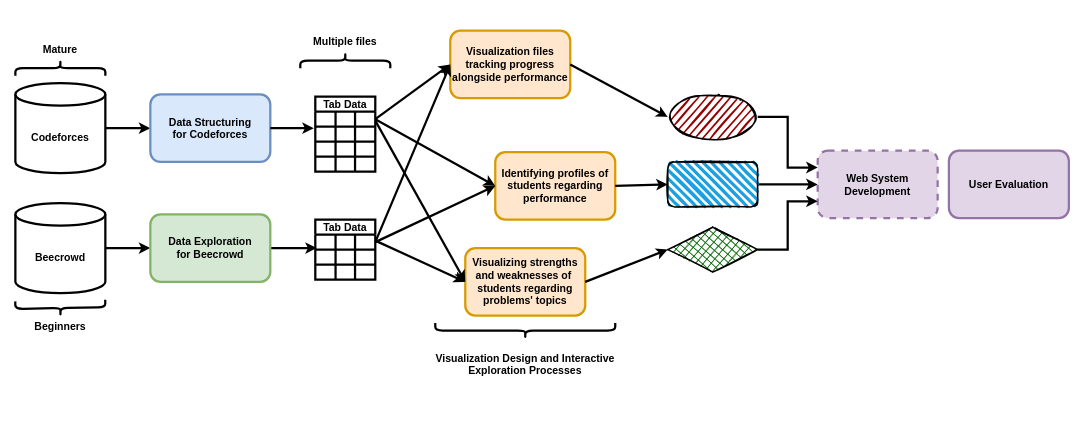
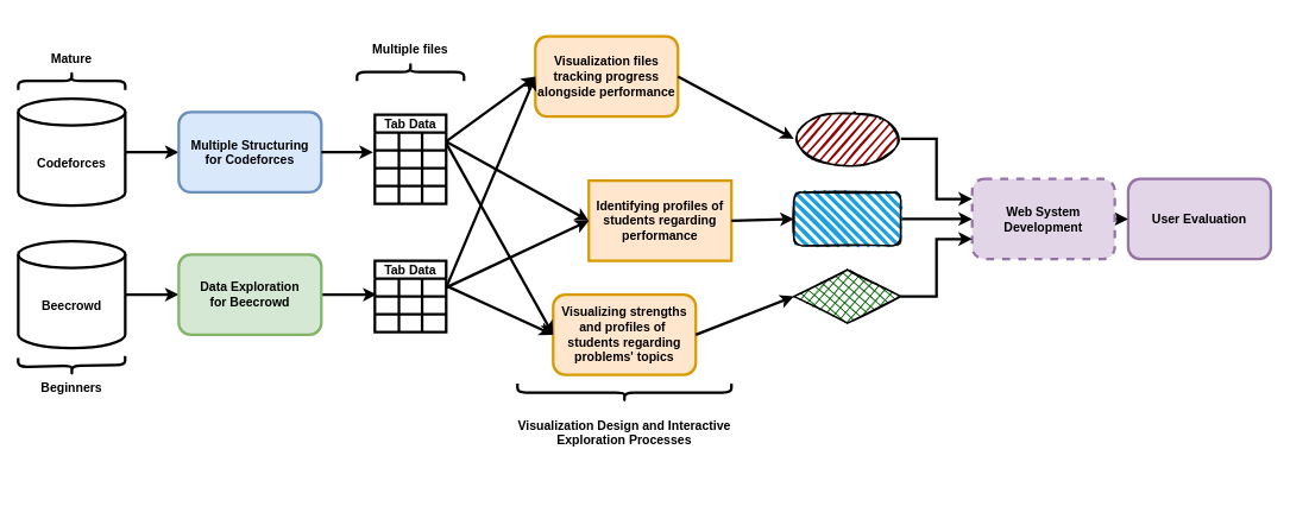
  <mxCell id="0" />
  <mxCell id="1" parent="0" />
  <mxCell id="2" style="edgeStyle=orthogonalEdgeStyle;rounded=0;orthogonalLoop=1;jettySize=auto;html=1;fontSize=14;strokeWidth=3;fontStyle=1" edge="1" parent="1" source="3" target="7"><mxGeometry relative="1" as="geometry" /></mxCell>
  <mxCell id="3" value="Codeforces" style="shape=cylinder3;whiteSpace=wrap;html=1;boundedLbl=1;backgroundOutline=1;size=15;fontSize=14;strokeWidth=3;fontStyle=1" vertex="1" parent="1"><mxGeometry x="20" y="110" width="120" height="120" as="geometry" /></mxCell>
  <mxCell id="4" style="edgeStyle=orthogonalEdgeStyle;rounded=0;orthogonalLoop=1;jettySize=auto;html=1;fontSize=14;strokeWidth=3;fontStyle=1" edge="1" parent="1" source="5" target="39"><mxGeometry relative="1" as="geometry"><mxPoint x="220" y="330" as="targetPoint" /></mxGeometry></mxCell>
  <mxCell id="5" value="Beecrowd" style="shape=cylinder3;whiteSpace=wrap;html=1;boundedLbl=1;backgroundOutline=1;size=15;fontSize=14;strokeWidth=3;fontStyle=1" vertex="1" parent="1"><mxGeometry x="20" y="270" width="120" height="120" as="geometry" /></mxCell>
  <mxCell id="6" style="edgeStyle=orthogonalEdgeStyle;rounded=0;orthogonalLoop=1;jettySize=auto;html=1;exitX=1;exitY=0.5;exitDx=0;exitDy=0;entryX=0.025;entryY=0.9;entryDx=0;entryDy=0;entryPerimeter=0;fontSize=14;strokeWidth=3;fontStyle=1" edge="1" parent="1" source="39" target="26"><mxGeometry relative="1" as="geometry"><mxPoint x="340" y="330" as="sourcePoint" /></mxGeometry></mxCell>
- <mxCell id="7" value="Data Structuring&lt;div style=&quot;font-size: 14px;&quot;&gt;for Codeforces&lt;/div&gt;" style="rounded=1;whiteSpace=wrap;html=1;fontSize=14;strokeWidth=3;fontStyle=1;fillColor=#dae8fc;strokeColor=#6c8ebf;" vertex="1" parent="1"><mxGeometry x="200" y="125" width="160" height="90" as="geometry" /></mxCell>
+ <mxCell id="7" value="Multiple Structuring&lt;div style=&quot;font-size: 14px;&quot;&gt;for Codeforces&lt;/div&gt;" style="rounded=1;whiteSpace=wrap;html=1;fontSize=14;strokeWidth=3;fontStyle=1;fillColor=#dae8fc;strokeColor=#6c8ebf;" vertex="1" parent="1"><mxGeometry x="200" y="125" width="160" height="90" as="geometry" /></mxCell>
  <mxCell id="8" value="Tab Data" style="shape=table;startSize=20;container=1;collapsible=0;childLayout=tableLayout;strokeColor=default;fontSize=14;strokeWidth=3;fontStyle=1" vertex="1" parent="1"><mxGeometry x="420" y="128" width="80" height="100" as="geometry" /></mxCell>
  <mxCell id="9" value="" style="shape=tableRow;horizontal=0;startSize=0;swimlaneHead=0;swimlaneBody=0;strokeColor=inherit;top=0;left=0;bottom=0;right=0;collapsible=0;dropTarget=0;fillColor=none;points=[[0,0.5],[1,0.5]];portConstraint=eastwest;fontSize=14;strokeWidth=3;fontStyle=1" vertex="1" parent="8"><mxGeometry y="20" width="80" height="20" as="geometry" /></mxCell>
  <mxCell id="10" value="" style="shape=partialRectangle;html=1;whiteSpace=wrap;connectable=0;strokeColor=inherit;overflow=hidden;fillColor=none;top=0;left=0;bottom=0;right=0;pointerEvents=1;fontSize=14;strokeWidth=3;fontStyle=1" vertex="1" parent="9"><mxGeometry width="27" height="20" as="geometry"><mxRectangle width="27" height="20" as="alternateBounds" /></mxGeometry></mxCell>
  <mxCell id="11" value="" style="shape=partialRectangle;html=1;whiteSpace=wrap;connectable=0;strokeColor=inherit;overflow=hidden;fillColor=none;top=0;left=0;bottom=0;right=0;pointerEvents=1;fontSize=14;strokeWidth=3;fontStyle=1" vertex="1" parent="9"><mxGeometry x="27" width="26" height="20" as="geometry"><mxRectangle width="26" height="20" as="alternateBounds" /></mxGeometry></mxCell>
  <mxCell id="12" value="" style="shape=partialRectangle;html=1;whiteSpace=wrap;connectable=0;strokeColor=inherit;overflow=hidden;fillColor=none;top=0;left=0;bottom=0;right=0;pointerEvents=1;fontSize=14;strokeWidth=3;fontStyle=1" vertex="1" parent="9"><mxGeometry x="53" width="27" height="20" as="geometry"><mxRectangle width="27" height="20" as="alternateBounds" /></mxGeometry></mxCell>
  <mxCell id="13" value="" style="shape=tableRow;horizontal=0;startSize=0;swimlaneHead=0;swimlaneBody=0;strokeColor=inherit;top=0;left=0;bottom=0;right=0;collapsible=0;dropTarget=0;fillColor=none;points=[[0,0.5],[1,0.5]];portConstraint=eastwest;fontSize=14;strokeWidth=3;fontStyle=1" vertex="1" parent="8"><mxGeometry y="40" width="80" height="20" as="geometry" /></mxCell>
  <mxCell id="14" value="" style="shape=partialRectangle;html=1;whiteSpace=wrap;connectable=0;strokeColor=inherit;overflow=hidden;fillColor=none;top=0;left=0;bottom=0;right=0;pointerEvents=1;fontSize=14;strokeWidth=3;fontStyle=1" vertex="1" parent="13"><mxGeometry width="27" height="20" as="geometry"><mxRectangle width="27" height="20" as="alternateBounds" /></mxGeometry></mxCell>
  <mxCell id="15" value="" style="shape=partialRectangle;html=1;whiteSpace=wrap;connectable=0;strokeColor=inherit;overflow=hidden;fillColor=none;top=0;left=0;bottom=0;right=0;pointerEvents=1;fontSize=14;strokeWidth=3;fontStyle=1" vertex="1" parent="13"><mxGeometry x="27" width="26" height="20" as="geometry"><mxRectangle width="26" height="20" as="alternateBounds" /></mxGeometry></mxCell>
  <mxCell id="16" value="" style="shape=partialRectangle;html=1;whiteSpace=wrap;connectable=0;strokeColor=inherit;overflow=hidden;fillColor=none;top=0;left=0;bottom=0;right=0;pointerEvents=1;fontSize=14;strokeWidth=3;fontStyle=1" vertex="1" parent="13"><mxGeometry x="53" width="27" height="20" as="geometry"><mxRectangle width="27" height="20" as="alternateBounds" /></mxGeometry></mxCell>
  <mxCell id="17" value="" style="shape=tableRow;horizontal=0;startSize=0;swimlaneHead=0;swimlaneBody=0;strokeColor=inherit;top=0;left=0;bottom=0;right=0;collapsible=0;dropTarget=0;fillColor=none;points=[[0,0.5],[1,0.5]];portConstraint=eastwest;fontSize=14;strokeWidth=3;fontStyle=1" vertex="1" parent="8"><mxGeometry y="60" width="80" height="20" as="geometry" /></mxCell>
  <mxCell id="18" value="" style="shape=partialRectangle;html=1;whiteSpace=wrap;connectable=0;strokeColor=inherit;overflow=hidden;fillColor=none;top=0;left=0;bottom=0;right=0;pointerEvents=1;fontSize=14;strokeWidth=3;fontStyle=1" vertex="1" parent="17"><mxGeometry width="27" height="20" as="geometry"><mxRectangle width="27" height="20" as="alternateBounds" /></mxGeometry></mxCell>
  <mxCell id="19" value="" style="shape=partialRectangle;html=1;whiteSpace=wrap;connectable=0;strokeColor=inherit;overflow=hidden;fillColor=none;top=0;left=0;bottom=0;right=0;pointerEvents=1;fontSize=14;strokeWidth=3;fontStyle=1" vertex="1" parent="17"><mxGeometry x="27" width="26" height="20" as="geometry"><mxRectangle width="26" height="20" as="alternateBounds" /></mxGeometry></mxCell>
  <mxCell id="20" value="" style="shape=partialRectangle;html=1;whiteSpace=wrap;connectable=0;strokeColor=inherit;overflow=hidden;fillColor=none;top=0;left=0;bottom=0;right=0;pointerEvents=1;fontSize=14;strokeWidth=3;fontStyle=1" vertex="1" parent="17"><mxGeometry x="53" width="27" height="20" as="geometry"><mxRectangle width="27" height="20" as="alternateBounds" /></mxGeometry></mxCell>
  <mxCell id="21" value="" style="shape=tableRow;horizontal=0;startSize=0;swimlaneHead=0;swimlaneBody=0;strokeColor=inherit;top=0;left=0;bottom=0;right=0;collapsible=0;dropTarget=0;fillColor=none;points=[[0,0.5],[1,0.5]];portConstraint=eastwest;fontSize=14;strokeWidth=3;fontStyle=1" vertex="1" parent="8"><mxGeometry y="80" width="80" height="20" as="geometry" /></mxCell>
  <mxCell id="22" value="" style="shape=partialRectangle;html=1;whiteSpace=wrap;connectable=0;strokeColor=inherit;overflow=hidden;fillColor=none;top=0;left=0;bottom=0;right=0;pointerEvents=1;fontSize=14;strokeWidth=3;fontStyle=1" vertex="1" parent="21"><mxGeometry width="27" height="20" as="geometry"><mxRectangle width="27" height="20" as="alternateBounds" /></mxGeometry></mxCell>
  <mxCell id="23" value="" style="shape=partialRectangle;html=1;whiteSpace=wrap;connectable=0;strokeColor=inherit;overflow=hidden;fillColor=none;top=0;left=0;bottom=0;right=0;pointerEvents=1;fontSize=14;strokeWidth=3;fontStyle=1" vertex="1" parent="21"><mxGeometry x="27" width="26" height="20" as="geometry"><mxRectangle width="26" height="20" as="alternateBounds" /></mxGeometry></mxCell>
  <mxCell id="24" value="" style="shape=partialRectangle;html=1;whiteSpace=wrap;connectable=0;strokeColor=inherit;overflow=hidden;fillColor=none;top=0;left=0;bottom=0;right=0;pointerEvents=1;fontSize=14;strokeWidth=3;fontStyle=1" vertex="1" parent="21"><mxGeometry x="53" width="27" height="20" as="geometry"><mxRectangle width="27" height="20" as="alternateBounds" /></mxGeometry></mxCell>
  <mxCell id="25" value="Tab Data" style="shape=table;startSize=20;container=1;collapsible=0;childLayout=tableLayout;strokeColor=default;fontSize=14;strokeWidth=3;fontStyle=1" vertex="1" parent="1"><mxGeometry x="420" y="292" width="80" height="80" as="geometry" /></mxCell>
  <mxCell id="26" value="" style="shape=tableRow;horizontal=0;startSize=0;swimlaneHead=0;swimlaneBody=0;strokeColor=inherit;top=0;left=0;bottom=0;right=0;collapsible=0;dropTarget=0;fillColor=none;points=[[0,0.5],[1,0.5]];portConstraint=eastwest;fontSize=14;strokeWidth=3;fontStyle=1" vertex="1" parent="25"><mxGeometry y="20" width="80" height="20" as="geometry" /></mxCell>
  <mxCell id="27" value="" style="shape=partialRectangle;html=1;whiteSpace=wrap;connectable=0;strokeColor=inherit;overflow=hidden;fillColor=none;top=0;left=0;bottom=0;right=0;pointerEvents=1;fontSize=14;strokeWidth=3;fontStyle=1" vertex="1" parent="26"><mxGeometry width="27" height="20" as="geometry"><mxRectangle width="27" height="20" as="alternateBounds" /></mxGeometry></mxCell>
  <mxCell id="28" value="" style="shape=partialRectangle;html=1;whiteSpace=wrap;connectable=0;strokeColor=inherit;overflow=hidden;fillColor=none;top=0;left=0;bottom=0;right=0;pointerEvents=1;fontSize=14;strokeWidth=3;fontStyle=1" vertex="1" parent="26"><mxGeometry x="27" width="26" height="20" as="geometry"><mxRectangle width="26" height="20" as="alternateBounds" /></mxGeometry></mxCell>
  <mxCell id="29" value="" style="shape=partialRectangle;html=1;whiteSpace=wrap;connectable=0;strokeColor=inherit;overflow=hidden;fillColor=none;top=0;left=0;bottom=0;right=0;pointerEvents=1;fontSize=14;strokeWidth=3;fontStyle=1" vertex="1" parent="26"><mxGeometry x="53" width="27" height="20" as="geometry"><mxRectangle width="27" height="20" as="alternateBounds" /></mxGeometry></mxCell>
  <mxCell id="30" value="" style="shape=tableRow;horizontal=0;startSize=0;swimlaneHead=0;swimlaneBody=0;strokeColor=inherit;top=0;left=0;bottom=0;right=0;collapsible=0;dropTarget=0;fillColor=none;points=[[0,0.5],[1,0.5]];portConstraint=eastwest;fontSize=14;strokeWidth=3;fontStyle=1" vertex="1" parent="25"><mxGeometry y="40" width="80" height="20" as="geometry" /></mxCell>
  <mxCell id="31" value="" style="shape=partialRectangle;html=1;whiteSpace=wrap;connectable=0;strokeColor=inherit;overflow=hidden;fillColor=none;top=0;left=0;bottom=0;right=0;pointerEvents=1;fontSize=14;strokeWidth=3;fontStyle=1" vertex="1" parent="30"><mxGeometry width="27" height="20" as="geometry"><mxRectangle width="27" height="20" as="alternateBounds" /></mxGeometry></mxCell>
  <mxCell id="32" value="" style="shape=partialRectangle;html=1;whiteSpace=wrap;connectable=0;strokeColor=inherit;overflow=hidden;fillColor=none;top=0;left=0;bottom=0;right=0;pointerEvents=1;fontSize=14;strokeWidth=3;fontStyle=1" vertex="1" parent="30"><mxGeometry x="27" width="26" height="20" as="geometry"><mxRectangle width="26" height="20" as="alternateBounds" /></mxGeometry></mxCell>
  <mxCell id="33" value="" style="shape=partialRectangle;html=1;whiteSpace=wrap;connectable=0;strokeColor=inherit;overflow=hidden;fillColor=none;top=0;left=0;bottom=0;right=0;pointerEvents=1;fontSize=14;strokeWidth=3;fontStyle=1" vertex="1" parent="30"><mxGeometry x="53" width="27" height="20" as="geometry"><mxRectangle width="27" height="20" as="alternateBounds" /></mxGeometry></mxCell>
  <mxCell id="34" value="" style="shape=tableRow;horizontal=0;startSize=0;swimlaneHead=0;swimlaneBody=0;strokeColor=inherit;top=0;left=0;bottom=0;right=0;collapsible=0;dropTarget=0;fillColor=none;points=[[0,0.5],[1,0.5]];portConstraint=eastwest;fontSize=14;strokeWidth=3;fontStyle=1" vertex="1" parent="25"><mxGeometry y="60" width="80" height="20" as="geometry" /></mxCell>
  <mxCell id="35" value="" style="shape=partialRectangle;html=1;whiteSpace=wrap;connectable=0;strokeColor=inherit;overflow=hidden;fillColor=none;top=0;left=0;bottom=0;right=0;pointerEvents=1;fontSize=14;strokeWidth=3;fontStyle=1" vertex="1" parent="34"><mxGeometry width="27" height="20" as="geometry"><mxRectangle width="27" height="20" as="alternateBounds" /></mxGeometry></mxCell>
  <mxCell id="36" value="" style="shape=partialRectangle;html=1;whiteSpace=wrap;connectable=0;strokeColor=inherit;overflow=hidden;fillColor=none;top=0;left=0;bottom=0;right=0;pointerEvents=1;fontSize=14;strokeWidth=3;fontStyle=1" vertex="1" parent="34"><mxGeometry x="27" width="26" height="20" as="geometry"><mxRectangle width="26" height="20" as="alternateBounds" /></mxGeometry></mxCell>
  <mxCell id="37" value="" style="shape=partialRectangle;html=1;whiteSpace=wrap;connectable=0;strokeColor=inherit;overflow=hidden;fillColor=none;top=0;left=0;bottom=0;right=0;pointerEvents=1;fontSize=14;strokeWidth=3;fontStyle=1" vertex="1" parent="34"><mxGeometry x="53" width="27" height="20" as="geometry"><mxRectangle width="27" height="20" as="alternateBounds" /></mxGeometry></mxCell>
  <mxCell id="38" style="edgeStyle=orthogonalEdgeStyle;rounded=0;orthogonalLoop=1;jettySize=auto;html=1;entryX=-0.025;entryY=0.1;entryDx=0;entryDy=0;entryPerimeter=0;exitX=1;exitY=0.5;exitDx=0;exitDy=0;fontSize=14;strokeWidth=3;fontStyle=1" edge="1" parent="1" source="7" target="13"><mxGeometry relative="1" as="geometry" /></mxCell>
  <mxCell id="39" value="Data Exploration&lt;div style=&quot;font-size: 14px;&quot;&gt;for Beecrowd&lt;/div&gt;" style="rounded=1;whiteSpace=wrap;html=1;fontSize=14;strokeWidth=3;fontStyle=1;fillColor=#d5e8d4;strokeColor=#82b366;" vertex="1" parent="1"><mxGeometry x="200" y="285" width="160" height="90" as="geometry" /></mxCell>
  <mxCell id="40" value="Visualization files tracking progress alongside performance" style="rounded=1;whiteSpace=wrap;html=1;strokeWidth=3;fontStyle=1;fontSize=14;fillColor=#ffe6cc;strokeColor=#d79b00;" vertex="1" parent="1"><mxGeometry x="600" y="40" width="160" height="90" as="geometry" /></mxCell>
  <mxCell id="41" value="Multiple files" style="text;html=1;align=center;verticalAlign=middle;whiteSpace=wrap;rounded=0;fontSize=14;strokeWidth=3;fontStyle=1" vertex="1" parent="1"><mxGeometry x="400" y="40" width="120" height="30" as="geometry" /></mxCell>
  <mxCell id="42" value="" style="shape=curlyBracket;whiteSpace=wrap;html=1;rounded=1;flipH=1;labelPosition=right;verticalLabelPosition=middle;align=left;verticalAlign=middle;rotation=-90;strokeWidth=3;fontStyle=1;fontSize=14;" vertex="1" parent="1"><mxGeometry x="450" y="20" width="20" height="120" as="geometry" /></mxCell>
- <mxCell id="43" value="Identifying profiles of students regarding performance" style="rounded=1;whiteSpace=wrap;html=1;strokeWidth=3;fontStyle=1;fontSize=14;fillColor=#ffe6cc;strokeColor=#d79b00;" vertex="1" parent="1"><mxGeometry x="660" y="202" width="160" height="90" as="geometry" /></mxCell>
+ <mxCell id="43" value="Identifying profiles of students regarding performance" style="whiteSpace=wrap;html=1;strokeWidth=3;fontStyle=1;fontSize=14;fillColor=#ffe6cc;strokeColor=#d79b00;rounded=0;" vertex="1" parent="1"><mxGeometry x="660" y="202" width="160" height="90" as="geometry" /></mxCell>
  <mxCell id="44" value="Beginners" style="text;html=1;align=center;verticalAlign=middle;whiteSpace=wrap;rounded=0;fontSize=14;strokeWidth=3;fontStyle=1" vertex="1" parent="1"><mxGeometry x="20" y="420" width="120" height="30" as="geometry" /></mxCell>
  <mxCell id="45" value="" style="shape=curlyBracket;whiteSpace=wrap;html=1;rounded=1;flipH=1;labelPosition=right;verticalLabelPosition=middle;align=left;verticalAlign=middle;rotation=89;strokeWidth=3;fontStyle=1;fontSize=14;" vertex="1" parent="1"><mxGeometry x="70" y="350" width="20" height="120" as="geometry" /></mxCell>
  <mxCell id="46" value="Mature" style="text;html=1;align=center;verticalAlign=middle;whiteSpace=wrap;rounded=0;fontSize=14;strokeWidth=3;fontStyle=1" vertex="1" parent="1"><mxGeometry x="20" y="50" width="120" height="30" as="geometry" /></mxCell>
  <mxCell id="47" value="" style="shape=curlyBracket;whiteSpace=wrap;html=1;rounded=1;flipH=1;labelPosition=right;verticalLabelPosition=middle;align=left;verticalAlign=middle;rotation=-90;strokeWidth=3;fontStyle=1;fontSize=14;" vertex="1" parent="1"><mxGeometry x="70" width="20" height="120" as="geometry" y="30" /></mxCell>
  <mxCell id="48" value="" style="endArrow=classic;html=1;rounded=0;exitX=1;exitY=0.5;exitDx=0;exitDy=0;entryX=0;entryY=0.5;entryDx=0;entryDy=0;strokeWidth=3;fontStyle=1;fontSize=14;" edge="1" parent="1" source="9" target="40"><mxGeometry width="50" height="50" relative="1" as="geometry"><mxPoint x="340" y="340" as="sourcePoint" /><mxPoint x="390" y="290" as="targetPoint" /></mxGeometry></mxCell>
  <mxCell id="49" value="" style="endArrow=classic;html=1;rounded=0;exitX=1;exitY=0.5;exitDx=0;exitDy=0;entryX=0;entryY=0.5;entryDx=0;entryDy=0;strokeWidth=3;fontStyle=1;fontSize=14;" edge="1" parent="1" source="26" target="40"><mxGeometry width="50" height="50" relative="1" as="geometry"><mxPoint x="510" y="168" as="sourcePoint" /><mxPoint x="610" y="95" as="targetPoint" /></mxGeometry></mxCell>
  <mxCell id="50" value="Visualization Design and Interactive Exploration Processes" style="text;html=1;align=center;verticalAlign=middle;whiteSpace=wrap;rounded=0;fontSize=14;strokeWidth=3;fontStyle=1" vertex="1" parent="1"><mxGeometry x="575" y="470" width="250" height="30" as="geometry" /></mxCell>
  <mxCell id="51" value="" style="shape=curlyBracket;whiteSpace=wrap;html=1;rounded=1;flipH=1;labelPosition=right;verticalLabelPosition=middle;align=left;verticalAlign=middle;rotation=90;strokeWidth=3;fontStyle=1;fontSize=14;" vertex="1" parent="1"><mxGeometry x="690" y="320" width="20" height="240" as="geometry" /></mxCell>
  <mxCell id="52" value="" style="endArrow=classic;html=1;rounded=0;exitX=1;exitY=0.5;exitDx=0;exitDy=0;entryX=0;entryY=0.5;entryDx=0;entryDy=0;strokeWidth=3;fontStyle=1;fontSize=14;" edge="1" parent="1" source="9" target="43"><mxGeometry width="50" height="50" relative="1" as="geometry"><mxPoint x="510" y="168" as="sourcePoint" /><mxPoint x="610" y="95" as="targetPoint" /></mxGeometry></mxCell>
  <mxCell id="53" value="" style="endArrow=classic;html=1;rounded=0;exitX=1;exitY=0.5;exitDx=0;exitDy=0;entryX=0;entryY=0.5;entryDx=0;entryDy=0;strokeWidth=3;fontStyle=1;fontSize=14;" edge="1" parent="1" source="26" target="43"><mxGeometry width="50" height="50" relative="1" as="geometry"><mxPoint x="520" y="178" as="sourcePoint" /><mxPoint x="620" y="105" as="targetPoint" /></mxGeometry></mxCell>
- <mxCell id="54" value="Visualizing strengths and weaknesses of&amp;nbsp;&lt;div&gt;students regarding&lt;/div&gt;&lt;div&gt;problems' topics&lt;/div&gt;" style="rounded=1;whiteSpace=wrap;html=1;strokeWidth=3;fontStyle=1;fontSize=14;fillColor=#ffe6cc;strokeColor=#d79b00;" vertex="1" parent="1"><mxGeometry x="620" y="330" width="160" height="90" as="geometry" /></mxCell>
+ <mxCell id="54" value="Visualizing strengths and profiles of&amp;nbsp;&lt;div&gt;students regarding&lt;/div&gt;&lt;div&gt;problems' topics&lt;/div&gt;" style="rounded=1;whiteSpace=wrap;html=1;strokeWidth=3;fontStyle=1;fontSize=14;fillColor=#ffe6cc;strokeColor=#d79b00;" vertex="1" parent="1"><mxGeometry x="620" y="330" width="160" height="90" as="geometry" /></mxCell>
  <mxCell id="55" value="" style="endArrow=classic;html=1;rounded=0;entryX=0;entryY=0.5;entryDx=0;entryDy=0;strokeWidth=3;fontStyle=1;fontSize=14;" edge="1" parent="1" target="54"><mxGeometry width="50" height="50" relative="1" as="geometry"><mxPoint x="500" y="160" as="sourcePoint" /><mxPoint x="670" y="257" as="targetPoint" /></mxGeometry></mxCell>
  <mxCell id="56" value="" style="endArrow=classic;html=1;rounded=0;entryX=0;entryY=0.5;entryDx=0;entryDy=0;strokeWidth=3;fontStyle=1;fontSize=14;" edge="1" parent="1" target="54"><mxGeometry width="50" height="50" relative="1" as="geometry"><mxPoint x="500" y="320" as="sourcePoint" /><mxPoint x="630" y="385" as="targetPoint" /></mxGeometry></mxCell>
  <mxCell id="57" value="User Evaluation" style="rounded=1;whiteSpace=wrap;html=1;strokeWidth=3;fontStyle=1;fontSize=14;fillColor=#e1d5e7;strokeColor=#9673a6;" vertex="1" parent="1"><mxGeometry x="1265" y="200" width="160" height="90" as="geometry" /></mxCell>
+ <mxCell id="58" style="edgeStyle=orthogonalEdgeStyle;rounded=0;orthogonalLoop=1;jettySize=auto;html=1;exitX=1;exitY=0.5;exitDx=0;exitDy=0;entryX=0;entryY=0.5;entryDx=0;entryDy=0;strokeWidth=3;" edge="1" parent="1" source="59" target="57"><mxGeometry relative="1" as="geometry" /></mxCell>
  <mxCell id="59" value="Web System Development" style="rounded=1;whiteSpace=wrap;html=1;strokeWidth=3;fontStyle=1;fontSize=14;fillColor=#e1d5e7;strokeColor=#9673a6;dashed=1;" vertex="1" parent="1"><mxGeometry x="1090" y="200" width="160" height="90" as="geometry" /></mxCell>
  <mxCell id="60" value="" style="endArrow=classic;html=1;rounded=0;exitX=1;exitY=0.5;exitDx=0;exitDy=0;entryX=0;entryY=0.5;entryDx=0;entryDy=0;strokeWidth=3;fontStyle=1;fontSize=14;" edge="1" parent="1" source="40" target="64"><mxGeometry width="50" height="50" relative="1" as="geometry"><mxPoint x="510" y="168" as="sourcePoint" /><mxPoint x="610" y="95" as="targetPoint" /></mxGeometry></mxCell>
  <mxCell id="61" value="" style="endArrow=classic;html=1;rounded=0;exitX=1;exitY=0.5;exitDx=0;exitDy=0;entryX=0;entryY=0.5;entryDx=0;entryDy=0;strokeWidth=3;fontStyle=1;fontSize=14;" edge="1" parent="1" source="43" target="66"><mxGeometry width="50" height="50" relative="1" as="geometry"><mxPoint x="770" y="95" as="sourcePoint" /><mxPoint x="910" y="257" as="targetPoint" /></mxGeometry></mxCell>
  <mxCell id="62" value="" style="endArrow=classic;html=1;rounded=0;exitX=1;exitY=0.5;exitDx=0;exitDy=0;entryX=0;entryY=0.5;entryDx=0;entryDy=0;strokeWidth=3;fontStyle=1;fontSize=14;" edge="1" parent="1" source="54" target="68"><mxGeometry width="50" height="50" relative="1" as="geometry"><mxPoint x="780" y="105" as="sourcePoint" /><mxPoint x="920" y="267" as="targetPoint" /></mxGeometry></mxCell>
  <mxCell id="63" style="edgeStyle=orthogonalEdgeStyle;rounded=0;orthogonalLoop=1;jettySize=auto;html=1;exitX=1;exitY=0.5;exitDx=0;exitDy=0;entryX=0;entryY=0.25;entryDx=0;entryDy=0;strokeWidth=3;" edge="1" parent="1" source="64" target="59"><mxGeometry relative="1" as="geometry" /></mxCell>
  <mxCell id="64" value="" style="ellipse;whiteSpace=wrap;html=1;strokeWidth=2;fillWeight=2;hachureGap=8;fillColor=#990000;fillStyle=dots;sketch=1;" vertex="1" parent="1"><mxGeometry x="890" y="125" width="120" height="60" as="geometry" /></mxCell>
  <mxCell id="65" style="edgeStyle=orthogonalEdgeStyle;rounded=0;orthogonalLoop=1;jettySize=auto;html=1;exitX=1;exitY=0.5;exitDx=0;exitDy=0;strokeWidth=3;" edge="1" parent="1" source="66" target="59"><mxGeometry relative="1" as="geometry" /></mxCell>
  <mxCell id="66" value="" style="rounded=1;whiteSpace=wrap;html=1;strokeWidth=2;fillWeight=4;hachureGap=8;hachureAngle=45;fillColor=#1ba1e2;sketch=1;" vertex="1" parent="1"><mxGeometry x="890" y="215" width="120" height="60" as="geometry" /></mxCell>
  <mxCell id="67" style="edgeStyle=orthogonalEdgeStyle;rounded=0;orthogonalLoop=1;jettySize=auto;html=1;entryX=0;entryY=0.75;entryDx=0;entryDy=0;strokeWidth=3;" edge="1" parent="1" source="68" target="59"><mxGeometry relative="1" as="geometry" /></mxCell>
  <mxCell id="68" value="" style="rhombus;whiteSpace=wrap;html=1;strokeWidth=2;fillWeight=-1;hachureGap=8;fillStyle=cross-hatch;fillColor=#006600;sketch=1;" vertex="1" parent="1"><mxGeometry x="890" y="302" width="120" height="60" as="geometry" /></mxCell>
